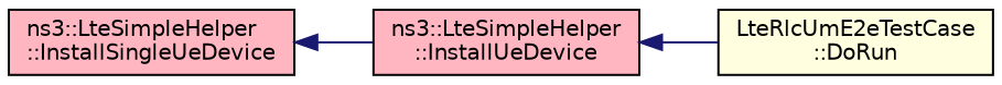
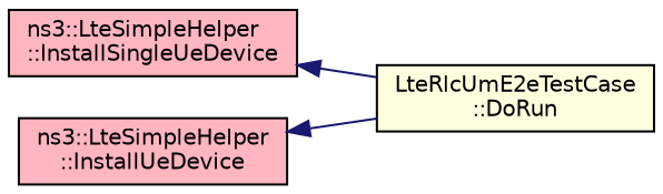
  digraph {
    rankdir=LR
    node [color=black fillcolor=lightpink fontname=Helvetica fontsize=10 shape=record style=filled]
    edge [color=midnightblue dir=back fontname=Helvetica fontsize=10 labelfontname=Helvetica labelfontsize=10 style=solid]
    n1 [fontcolor=black height=0.2 label="ns3::LteSimpleHelper\l::InstallSingleUeDevice" width=0.4]
    n2 [height=0.2 label="ns3::LteSimpleHelper\l::InstallUeDevice" width=0.4]
    n3 [fillcolor=lightyellow height=0.2 label="LteRlcUmE2eTestCase\l::DoRun" width=0.4]
-   n1 -> n2
+   n1 -> n3
    n2 -> n3
  }
